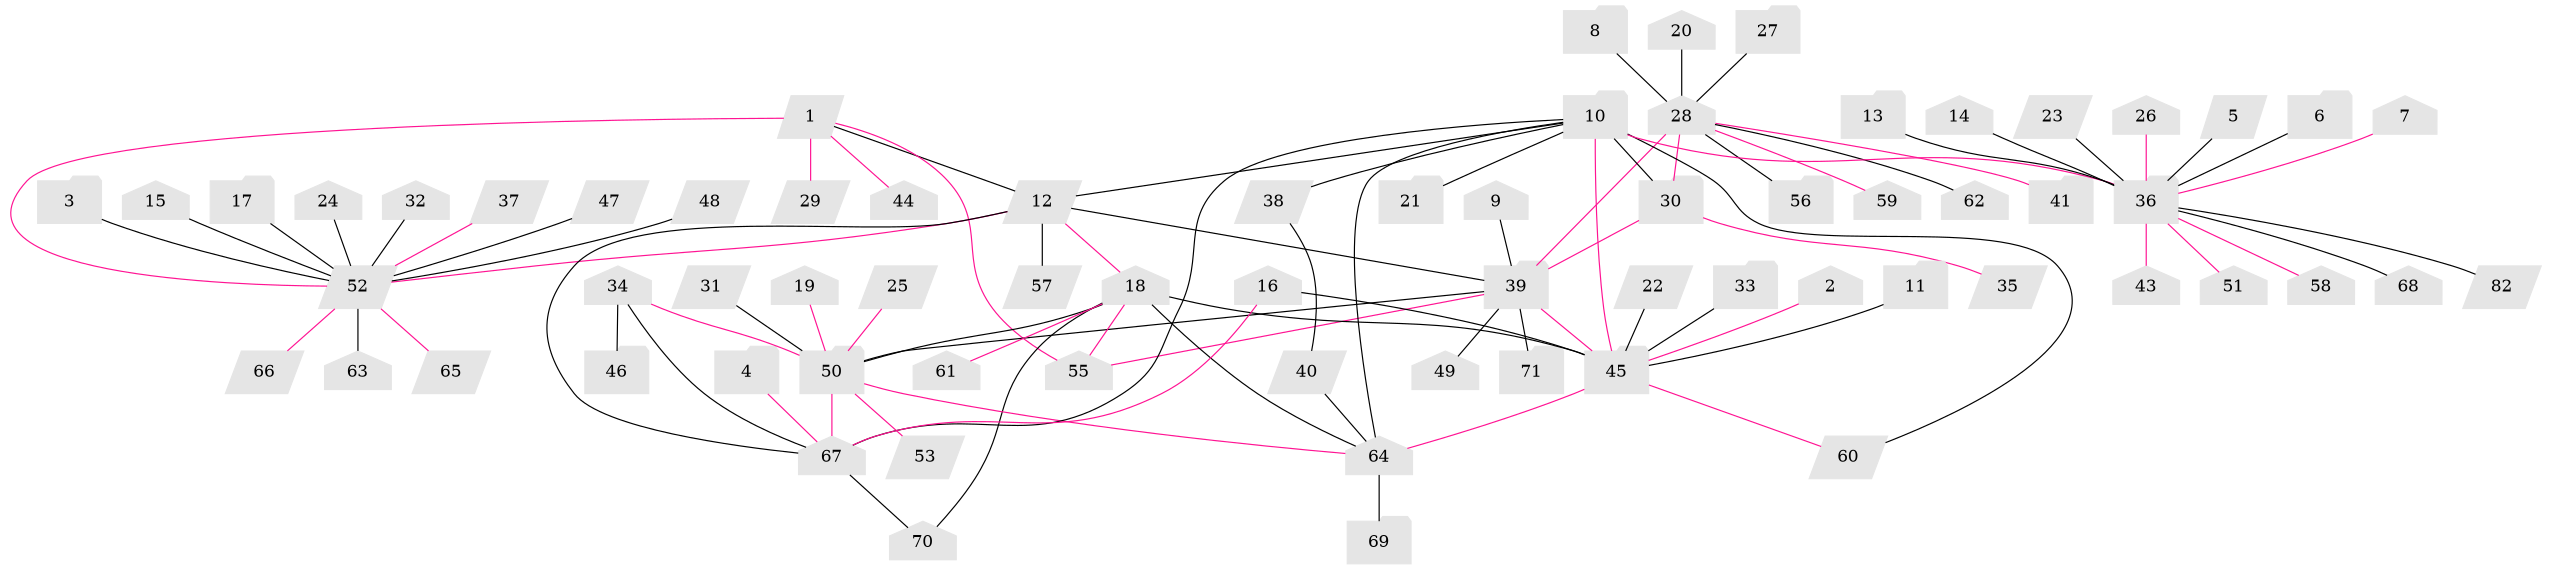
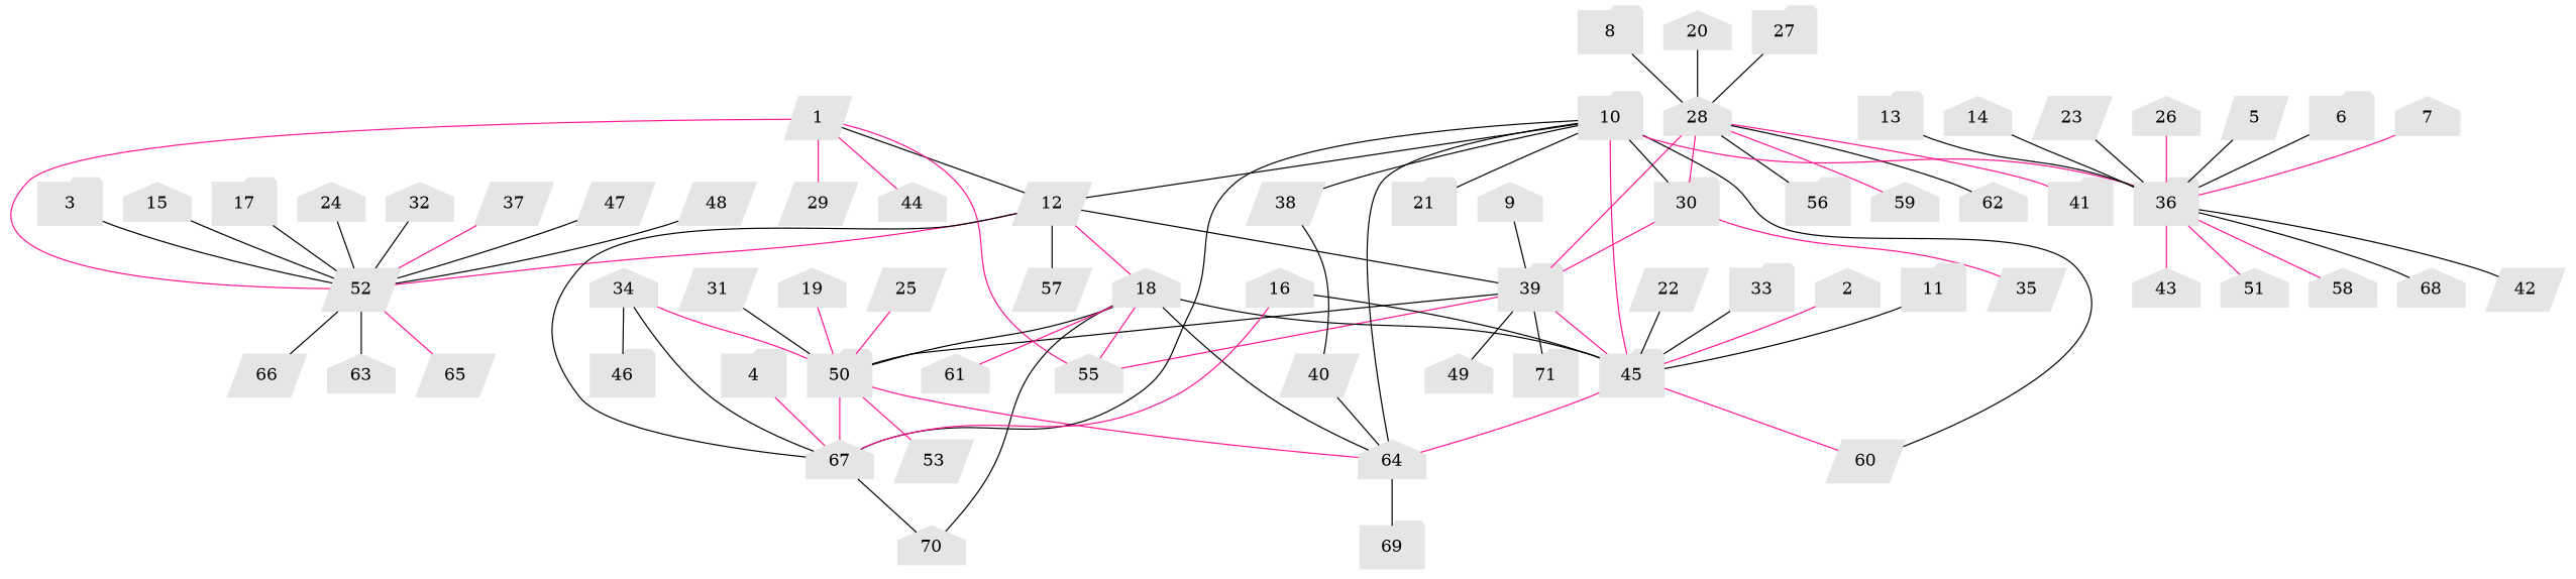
  graph {
    node [color=gray90 shape=house style=filled]
    edge [color=black weight=1.0]
    1 [shape=parallelogram]
    12 [shape=parallelogram]
    29 [shape=parallelogram]
    44
    52 [shape=parallelogram]
    55
    67
    39 [shape=folder]
    18
    57 [shape=parallelogram]
    63
    65 [shape=parallelogram]
    66 [shape=parallelogram]
    45 [shape=folder]
    2
    60 [shape=parallelogram]
    64
    3 [shape=folder]
    4 [shape=folder]
    70
    5 [shape=parallelogram]
    36 [shape=folder]
-   42 [shape=parallelogram label=82]
+   42 [shape=parallelogram]
    43
    51
    58
    68
    6 [shape=folder]
    7
    8 [shape=folder]
    28
    30 [shape=folder]
    41 [shape=folder]
    56 [shape=folder]
    59
    62
    9
    50 [shape=folder]
    49
    71 [shape=folder]
    10 [shape=folder]
    21 [shape=folder]
    38 [shape=parallelogram]
    35 [shape=parallelogram]
    40 [shape=parallelogram]
    69 [shape=folder]
    11 [shape=folder]
    61
    13 [shape=folder]
    14
    15
    16
    17 [shape=folder]
    53 [shape=parallelogram]
    19
    20
    22 [shape=parallelogram]
    23 [shape=parallelogram]
    24
    25 [shape=parallelogram]
    26
    27 [shape=folder]
    31 [shape=parallelogram]
    32
    33 [shape=folder]
    34
    46 [shape=folder]
    37 [shape=parallelogram]
    47 [shape=parallelogram]
    48 [shape=parallelogram]
    1 -- 12 [weight=4.0]
    1 -- 29 [color=deeppink]
    1 -- 44 [color=deeppink]
    1 -- 52 [color=deeppink weight=6.0]
    1 -- 55 [color=deeppink]
    12 -- 52 [color=deeppink weight=6.0]
    12 -- 67
    12 -- 39
    12 -- 18 [color=deeppink]
    12 -- 57
    52 -- 63
    52 -- 65 [color=deeppink]
-   52 -- 66 [color=deeppink]
+   52 -- 66
    67 -- 70
    39 -- 55 [color=deeppink]
    39 -- 45 [color=deeppink]
    39 -- 50
    39 -- 49
    39 -- 71
    18 -- 55 [color=deeppink]
    18 -- 45 [weight=8.0]
    18 -- 64 [weight=2.0]
    18 -- 70
    18 -- 50
    18 -- 61 [color=deeppink]
    45 -- 60 [color=deeppink]
    45 -- 64 [color=deeppink weight=4.0]
    2 -- 45 [color=deeppink]
    64 -- 69
    3 -- 52
    4 -- 67 [color=deeppink]
    5 -- 36
    36 -- 42
    36 -- 43 [color=deeppink]
    36 -- 51 [color=deeppink]
    36 -- 58 [color=deeppink]
    36 -- 68
    6 -- 36
    7 -- 36 [color=deeppink]
    8 -- 28
    28 -- 39 [color=deeppink weight=9.0]
    28 -- 30 [color=deeppink weight=3.0]
    28 -- 41 [color=deeppink]
    28 -- 56
    28 -- 59 [color=deeppink]
    28 -- 62
    30 -- 39 [color=deeppink weight=3.0]
    30 -- 35 [color=deeppink]
    9 -- 39
    50 -- 67 [color=deeppink weight=5.0]
    50 -- 64 [color=deeppink]
    50 -- 53 [color=deeppink]
    10 -- 12
    10 -- 67
    10 -- 45 [color=deeppink]
    10 -- 60
    10 -- 64
    10 -- 36 [color=deeppink weight=10.0]
    10 -- 30
    10 -- 21
    10 -- 38
    38 -- 40
    40 -- 64
    11 -- 45
    13 -- 36
    14 -- 36
    15 -- 52
    16 -- 67 [color=deeppink]
    16 -- 45
    17 -- 52
    19 -- 50 [color=deeppink]
    20 -- 28
    22 -- 45
    23 -- 36
    24 -- 52
    25 -- 50 [color=deeppink]
    26 -- 36 [color=deeppink]
    27 -- 28
    31 -- 50
    32 -- 52
    33 -- 45
    34 -- 67
    34 -- 50 [color=deeppink weight=5.0]
    34 -- 46
    37 -- 52 [color=deeppink]
    47 -- 52
    48 -- 52
  }
